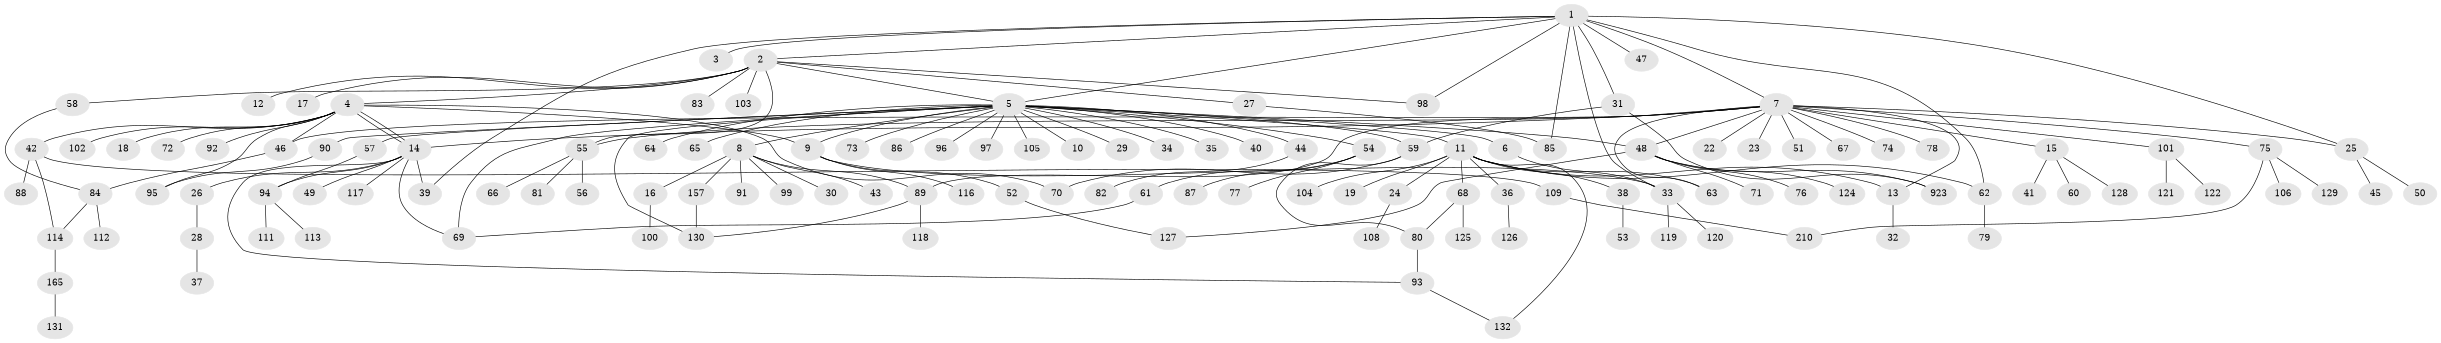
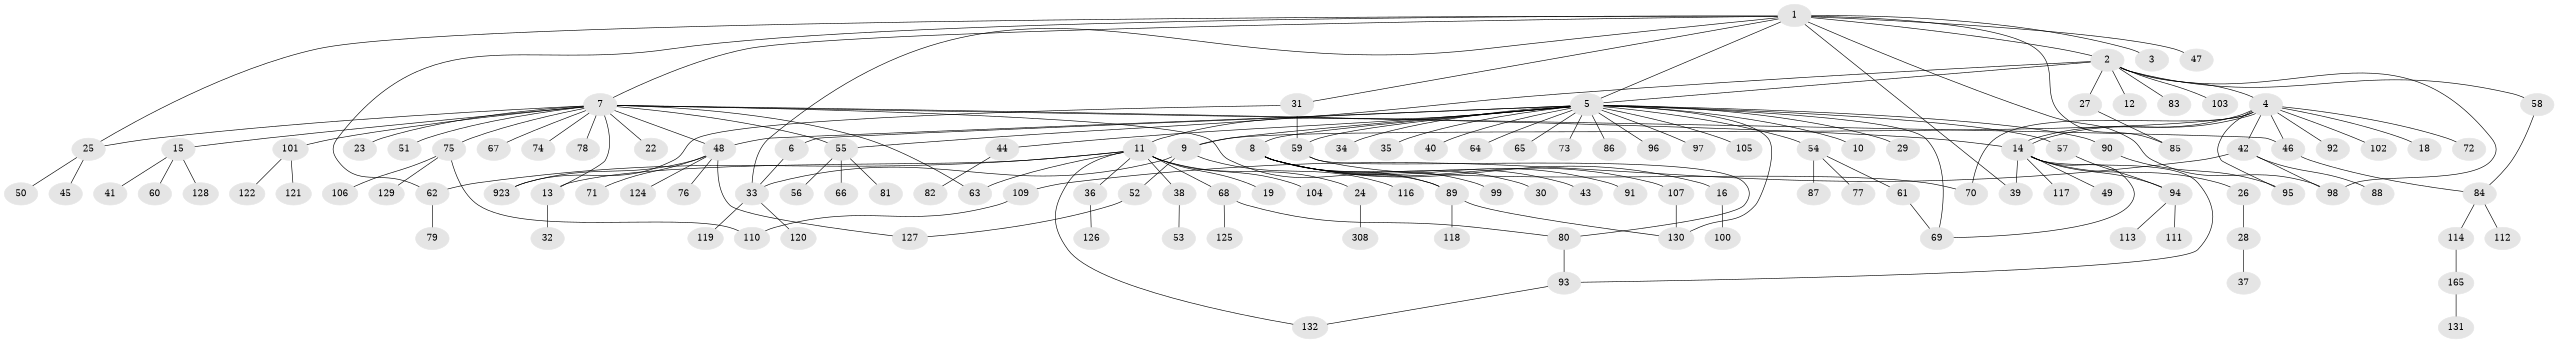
  graph {
    node [color=gray90 style=filled]
    1
    2
    3
    5
    7
    25
    31
    33
    39
    47
    62
    85
    98
    4
    12
-   17
    27
    55
    58
    83
    103
    9
    6
    8
    10
    11
    29
    34
    35
    40
    44
    48
    54
    57
    59
    64
    65
    69
    73
    86
    90
    96
    97
    105
    130
    14
    46
    13
    15
    22
    23
    51
    63
    67
    74
    75
    78
    89
    101
    45
    50
    n62 [label=923]
    119
    120
    79
    18
    42
    70
    72
    92
    95
    102
    56
    66
    81
    84
    112
    114
    52
    116
    26
    49
    93
    94
    117
    88
    109
    16
    30
    43
    91
    99
-   107 [label=157]
+   107
    19
    24
    36
    38
    68
    104
    132
    82
    71
    76
    124
    127
    61
    77
    87
    80
    32
    41
    60
    128
    106
-   110 [label=210]
+   110
    129
    118
    121
    122
    100
-   108
+   108 [label=308]
    126
    53
    125
    28
    111
    113
    37
    n129 [label=165]
    131
    1 -- 2
    1 -- 3
    1 -- 5
    1 -- 7
    1 -- 25
    1 -- 31
    1 -- 33
    1 -- 39
    1 -- 47
    1 -- 62
    1 -- 85
    1 -- 98
    2 -- 5
    2 -- 98
    2 -- 4
    2 -- 12
-   2 -- 17
    2 -- 27
    2 -- 55
    2 -- 58
    2 -- 83
    2 -- 103
    5 -- 9
    5 -- 6
    5 -- 8
    5 -- 10
    5 -- 11
    5 -- 29
    5 -- 34
    5 -- 35
    5 -- 40
    5 -- 44
    5 -- 48
    5 -- 54
    5 -- 57
    5 -- 59
    5 -- 64
    5 -- 65
    5 -- 69
    5 -- 73
    5 -- 86
    5 -- 90
    5 -- 96
    5 -- 97
    5 -- 105
    5 -- 130
    7 -- 25
    7 -- 55
    7 -- 48
    7 -- 14
    7 -- 46
    7 -- 13
    7 -- 15
    7 -- 22
    7 -- 23
    7 -- 51
    7 -- 63
    7 -- 67
    7 -- 74
    7 -- 75
    7 -- 78
    7 -- 89
    7 -- 101
    25 -- 45
    25 -- 50
    31 -- 59
    31 -- n62
    33 -- 119
    33 -- 120
    62 -- 79
    4 -- 9
    4 -- 14
    4 -- 14
    4 -- 46
    4 -- 18
    4 -- 42
    4 -- 70
    4 -- 72
    4 -- 92
    4 -- 95
    4 -- 102
    27 -- 85
    55 -- 56
    55 -- 66
    55 -- 81
    58 -- 84
    9 -- 33
    9 -- 52
    9 -- 116
    6 -- 33
    8 -- 89
    8 -- 16
    8 -- 30
    8 -- 43
    8 -- 91
    8 -- 99
    8 -- 107
    11 -- 62
    11 -- 13
    11 -- 63
    11 -- 19
    11 -- 24
    11 -- 36
    11 -- 38
    11 -- 68
    11 -- 104
    11 -- 132
    44 -- 82
    48 -- n62
    48 -- 71
    48 -- 76
    48 -- 124
    48 -- 127
    54 -- 61
    54 -- 77
    54 -- 87
    57 -- 94
    59 -- 70
    59 -- 80
    90 -- 95
    14 -- 39
    14 -- 69
    14 -- 26
    14 -- 49
    14 -- 93
    14 -- 94
    14 -- 117
    46 -- 84
    13 -- 32
    15 -- 41
    15 -- 60
    15 -- 128
    75 -- 106
    75 -- 110
    75 -- 129
    89 -- 130
    89 -- 118
    101 -- 121
    101 -- 122
-   42 -- 114
+   42 -- 98
    42 -- 88
    42 -- 109
    84 -- 112
    84 -- 114
    114 -- n129
    52 -- 127
    26 -- 28
    93 -- 132
    94 -- 111
    94 -- 113
    109 -- 110
    16 -- 100
    107 -- 130
    24 -- 108
    36 -- 126
    38 -- 53
    68 -- 80
    68 -- 125
    61 -- 69
    80 -- 93
    28 -- 37
    n129 -- 131
  }
